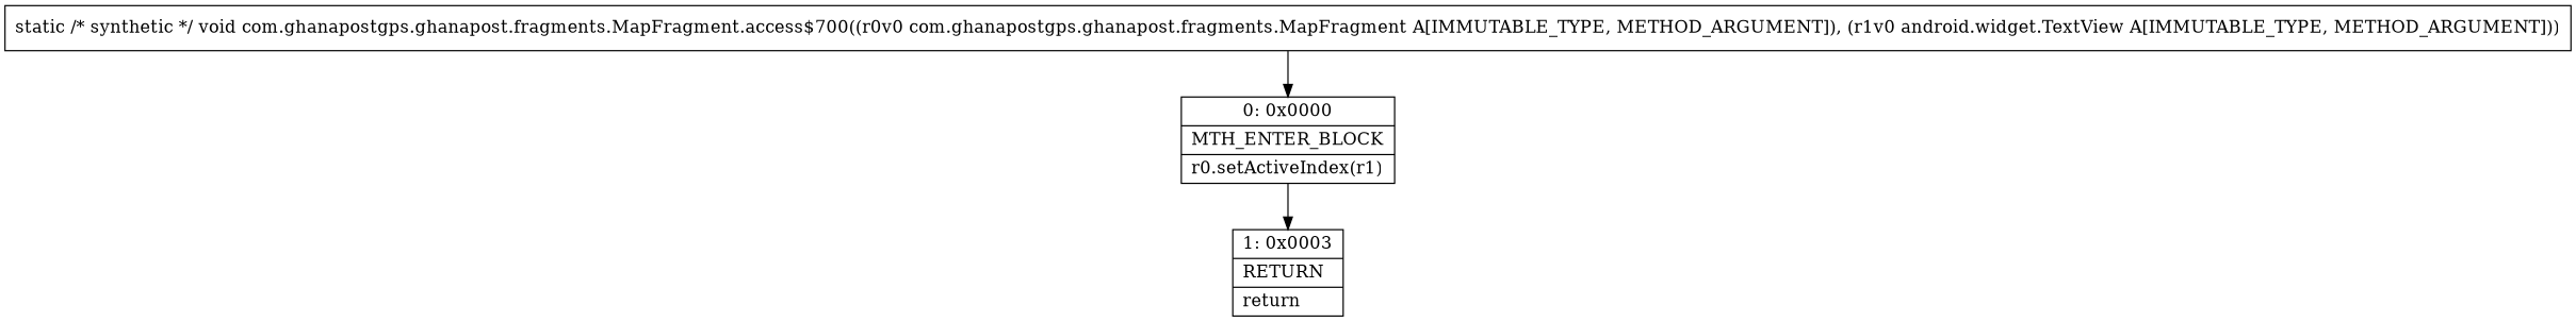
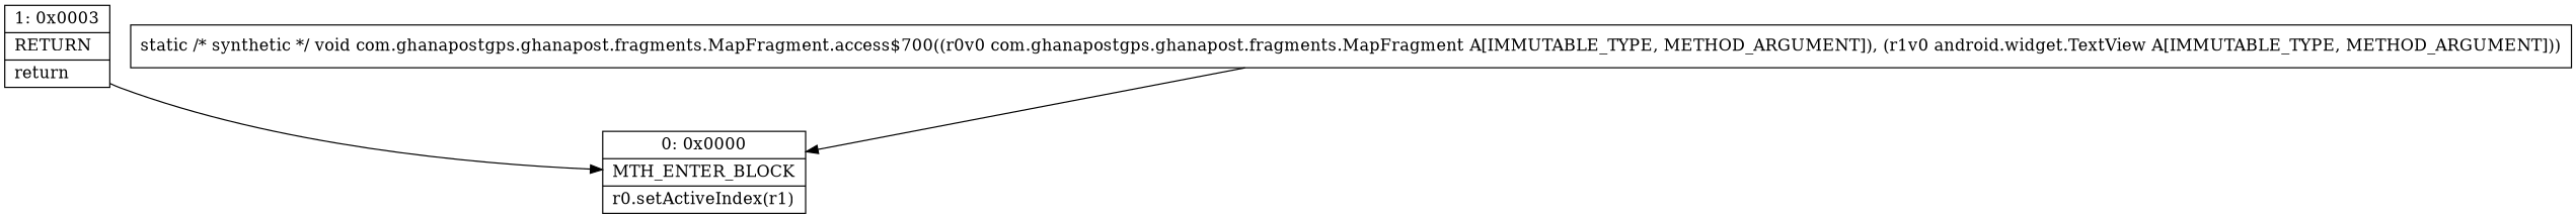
  digraph {
    node [shape=record]
    n1 [label="{0\:\ 0x0000|MTH_ENTER_BLOCK\l|r0.setActiveIndex(r1)\l}"]
    n2 [label="{1\:\ 0x0003|RETURN\l|return\l}"]
    n3 [label="{static \/* synthetic *\/ void com.ghanapostgps.ghanapost.fragments.MapFragment.access$700((r0v0 com.ghanapostgps.ghanapost.fragments.MapFragment A[IMMUTABLE_TYPE, METHOD_ARGUMENT]), (r1v0 android.widget.TextView A[IMMUTABLE_TYPE, METHOD_ARGUMENT])) }"]
-   n1 -> n2
+   n2 -> n1
    n3 -> n1
  }
